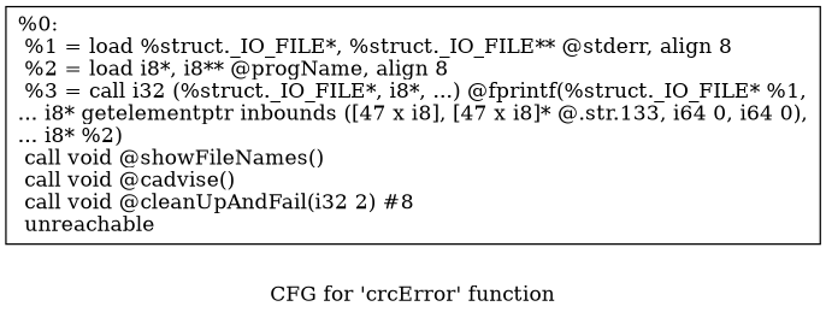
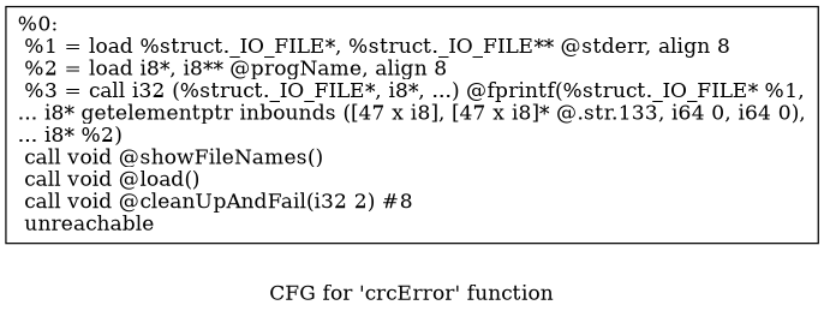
  digraph {
    label="CFG for 'crcError' function"
-   n1 [label="{%0:\l  %1 = load %struct._IO_FILE*, %struct._IO_FILE** @stderr, align 8\l  %2 = load i8*, i8** @progName, align 8\l  %3 = call i32 (%struct._IO_FILE*, i8*, ...) @fprintf(%struct._IO_FILE* %1,\l... i8* getelementptr inbounds ([47 x i8], [47 x i8]* @.str.133, i64 0, i64 0),\l... i8* %2)\l  call void @showFileNames()\l  call void @cadvise()\l  call void @cleanUpAndFail(i32 2) #8\l  unreachable\l}" shape=record]
+   n1 [label="{%0:\l  %1 = load %struct._IO_FILE*, %struct._IO_FILE** @stderr, align 8\l  %2 = load i8*, i8** @progName, align 8\l  %3 = call i32 (%struct._IO_FILE*, i8*, ...) @fprintf(%struct._IO_FILE* %1,\l... i8* getelementptr inbounds ([47 x i8], [47 x i8]* @.str.133, i64 0, i64 0),\l... i8* %2)\l  call void @showFileNames()\l  call void @load()\l  call void @cleanUpAndFail(i32 2) #8\l  unreachable\l}" shape=record]
  }
